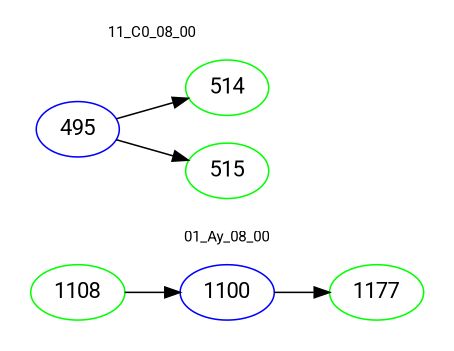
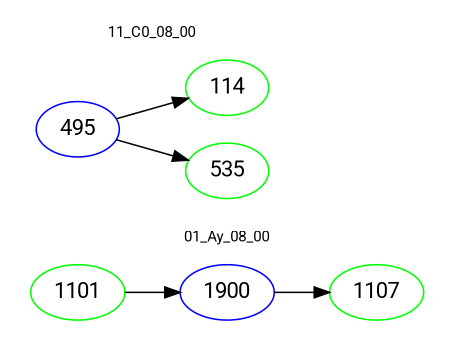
  digraph {
    fontname=Roboto
    rankdir=LR
    node [color=green fontname=Roboto]
    edge [color=black fontname=Roboto]
-   n1 [label=1108]
-   n2 [color=blue label=1100]
-   n3 [label=1177]
-   n4 [label=515]
+   n1 [label=1101]
+   n2 [color=blue label=1900]
+   n3 [label=1107]
+   n4 [label=535]
    n5 [color=blue label=495]
-   n6 [label=514]
+   n6 [label=114]
    subgraph cluster_1 {
      color=white
      fontsize=10
      label="01_Ay_08_00"
      n1
      n2
      n3
    }
    subgraph cluster_2 {
      color=white
      fontsize=10
      label="11_C0_08_00"
      n4
      n5
      n6
    }
    n1 -> n2
    n2 -> n3
    n5 -> n4
    n5 -> n6
  }
